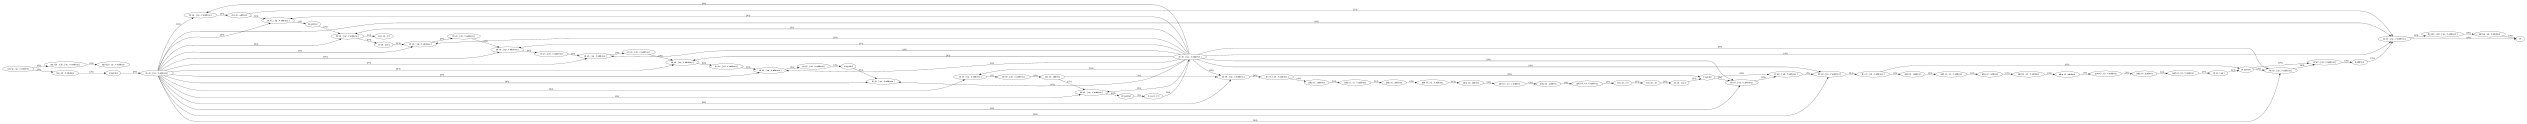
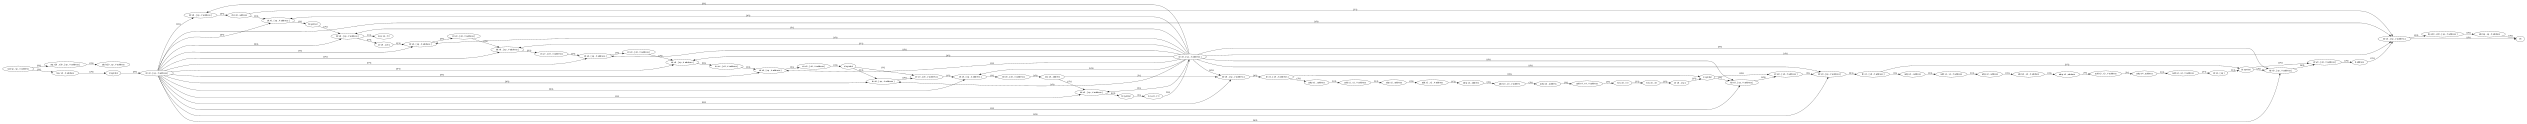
  digraph {
    fontname="Liberation Sans"
    rankdir=LR
    node [fontname="Liberation Sans"]
    edge [fontname="Liberation Sans"]
    n1 [label="sub sp , sp , # address"]
    n2 [label="stp x29 , x30 , [ sp , # address ]"]
    n3 [label="mov x0 , # address"]
    n4 [label="add x29 , sp , # address"]
    n5 [label="bl symbol"]
    n6 [label="str x0 , [ sp , # address ]"]
    n7 [label="ldr x8 , [ sp , # address ]"]
    n8 [label="ldr x0 , [ sp , # address ]"]
    n9 [label="ldr x0 , [ sp , # address ]"]
    n10 [label="ldr x8 , [ sp , # address ]"]
    n11 [label="ldr x8 , [ sp , # address ]"]
    n12 [label="ldr x8 , [ sp , # address ]"]
    n13 [label="ldr x8 , [ sp , # address ]"]
    n14 [label="ldr x8 , [ sp , # address ]"]
    n15 [label="ldr x8 , [ sp , # address ]"]
    n16 [label="ldr x8 , [ sp , # address ]"]
    n17 [label="ldr x8 , [ sp , # address ]"]
    n18 [label="ldr x0 , [ sp , # address ]"]
    n19 [label="ldr x8 , [ sp , # address ]"]
    n20 [label="ldr x8 , [ sp , # address ]"]
    n21 [label="ldr x8 , [ sp , # address ]"]
    n22 [label="ldr x8 , [ sp , # address ]"]
    n23 [label="cbz x8 , address"]
    n24 [label="ldp x29 , x30 , [ sp , # address ]"]
    n25 [label=ret]
    n26 [label="bl symbol"]
    n27 [label="mov x9 , # 0"]
    n28 [label="str x9 , [ x8 ]"]
    n29 [label="str x9 , [ x8 , # address ]"]
    n30 [label="str xzr , [ x8 , # address ]"]
    n31 [label="str x9 , [ x8 , # address ]"]
    n32 [label="str xzr , [ x8 , # address ]"]
    n33 [label="str x9 , [ x8 , # address ]"]
+   n34 [label="str x0 , [ x8 , # address ]"]
    n35 [label="ldr x8 , [ x8 , # address ]"]
    n36 [label="bl symbol"]
    n37 [label="ldr x0 , [ x8 , # address ]"]
    n38 [label="str w0 , [ x8 , # address ]"]
    n39 [label="ldr x0 , [ x8 , # address ]"]
    n40 [label="str w0 , [ x8 , # address ]"]
    n41 [label="add sp , sp , # address"]
    n42 [label="bl symbol"]
    n43 [label="cbz x8 , address"]
    n44 [label="mov x8 , # 0"]
    n45 [label="adrp x1 , address"]
    n46 [label="bl symbol"]
    n47 [label="str x8 , [ sp , # address ]"]
    n48 [label="add x1 , x1 , # address"]
    n49 [label="adrp x2 , address"]
    n50 [label="add x2 , x2 , # address"]
    n51 [label="adrp x3 , address"]
    n52 [label="add x3 , x3 , # address"]
    n53 [label="adrp x4 , address"]
    n54 [label="add x4 , x4 , # address"]
    n55 [label="mov x8 , # 0"]
    n56 [label="mov x5 , x8"]
    n57 [label="str x8 , [ sp ]"]
    n58 [label="adrp x1 , address"]
    n59 [label="bl symbol"]
    n60 [label="add x1 , x1 , # address"]
    n61 [label="adrp x2 , address"]
    n62 [label="add x2 , x2 , # address"]
    n63 [label="adrp x3 , address"]
    n64 [label="add x3 , x3 , # address"]
    n65 [label="adrp x4 , address"]
    n66 [label="add x4 , x4 , # address"]
    n67 [label="ldr x5 , [ sp ]"]
    n68 [label="b address"]
    n1 -> n2 [label=DFG]
    n1 -> n3 [label=CFG]
    n2 -> n4 [label=CFG]
    n3 -> n5 [label=CFG]
    n5 -> n6 [label=DFG]
    n6 -> n7 [label=DFG]
    n6 -> n8 [label=DFG]
    n6 -> n9 [label=DFG]
    n6 -> n10 [label=DFG]
    n6 -> n11 [label=DFG]
    n6 -> n12 [label=DFG]
    n6 -> n13 [label=DFG]
    n6 -> n14 [label=DFG]
    n6 -> n15 [label=DFG]
    n6 -> n16 [label=DFG]
    n6 -> n17 [label=DFG]
    n6 -> n18 [label=DFG]
    n6 -> n19 [label=DFG]
    n6 -> n20 [label=DFG]
    n6 -> n21 [label=DFG]
    n6 -> n22 [label=DFG]
    n7 -> n23 [label=DFG]
    n8 -> n24 [label=CFG]
    n8 -> n25 [label=DFG]
    n9 -> n26 [label=DFG]
    n10 -> n27 [label=CFG]
    n10 -> n28 [label=DFG]
    n11 -> n29 [label=DFG]
    n12 -> n30 [label=DFG]
    n13 -> n31 [label=DFG]
    n14 -> n32 [label=DFG]
    n15 -> n33 [label=DFG]
+   n16 -> n34 [label=DFG]
    n17 -> n35 [label=DFG]
    n18 -> n36 [label=DFG]
    n19 -> n37 [label=DFG]
    n20 -> n38 [label=DFG]
    n21 -> n39 [label=DFG]
    n22 -> n40 [label=DFG]
    n23 -> n8 [label=CFG]
    n23 -> n9 [label=CFG]
    n24 -> n41 [label=DFG]
    n26 -> n10 [label=CFG]
    n28 -> n11 [label=CFG]
    n29 -> n12 [label=CFG]
    n30 -> n13 [label=CFG]
    n31 -> n14 [label=CFG]
    n32 -> n15 [label=CFG]
    n33 -> n42 [label=CFG]
+   n34 -> n17 [label=CFG]
    n35 -> n43 [label=DFG]
    n36 -> n44 [label=CFG]
    n37 -> n45 [label=CFG]
    n37 -> n46 [label=DFG]
    n38 -> n21 [label=CFG]
    n39 -> n58 [label=CFG]
    n39 -> n59 [label=DFG]
    n40 -> n68 [label=CFG]
    n41 -> n25 [label=DFG]
    n42 -> n16 [label=CFG]
+   n42 -> n34 [label=DFG]
    n43 -> n18 [label=CFG]
    n43 -> n19 [label=CFG]
    n44 -> n47 [label=CFG]
    n45 -> n48 [label=CFG]
    n46 -> n20 [label=CFG]
    n46 -> n38 [label=DFG]
    n47 -> n7 [label=DFG]
    n47 -> n8 [label=DFG]
    n47 -> n9 [label=DFG]
    n47 -> n10 [label=DFG]
    n47 -> n11 [label=DFG]
    n47 -> n12 [label=DFG]
    n47 -> n13 [label=DFG]
    n47 -> n14 [label=DFG]
    n47 -> n15 [label=DFG]
    n47 -> n16 [label=DFG]
    n47 -> n17 [label=DFG]
    n47 -> n18 [label=DFG]
    n47 -> n19 [label=DFG]
    n47 -> n20 [label=DFG]
    n47 -> n21 [label=DFG]
    n47 -> n22 [label=DFG]
    n48 -> n49 [label=CFG]
    n49 -> n50 [label=CFG]
    n50 -> n51 [label=CFG]
    n51 -> n52 [label=CFG]
    n52 -> n53 [label=CFG]
    n53 -> n54 [label=CFG]
    n54 -> n55 [label=CFG]
    n55 -> n56 [label=CFG]
    n56 -> n57 [label=CFG]
    n57 -> n46 [label=CFG]
    n58 -> n60 [label=CFG]
    n59 -> n22 [label=CFG]
    n59 -> n40 [label=DFG]
    n60 -> n61 [label=CFG]
    n61 -> n62 [label=CFG]
    n62 -> n63 [label=CFG]
    n63 -> n64 [label=CFG]
    n64 -> n65 [label=CFG]
    n65 -> n66 [label=CFG]
    n66 -> n67 [label=CFG]
    n67 -> n59 [label=CFG]
    n68 -> n8 [label=CFG]
  }
